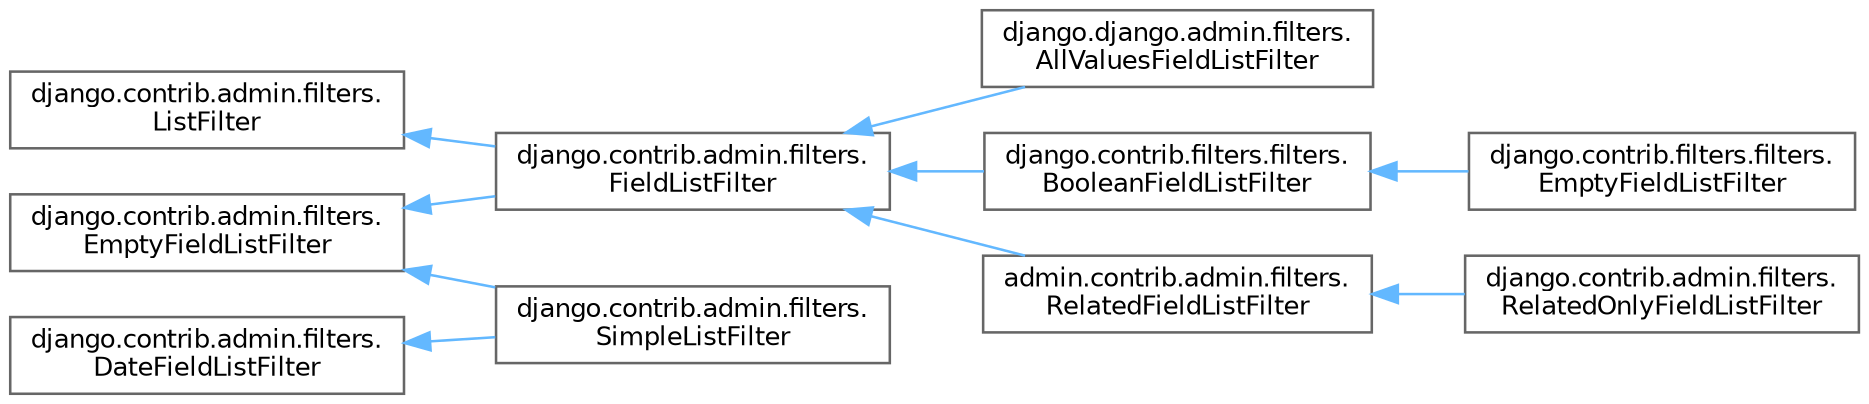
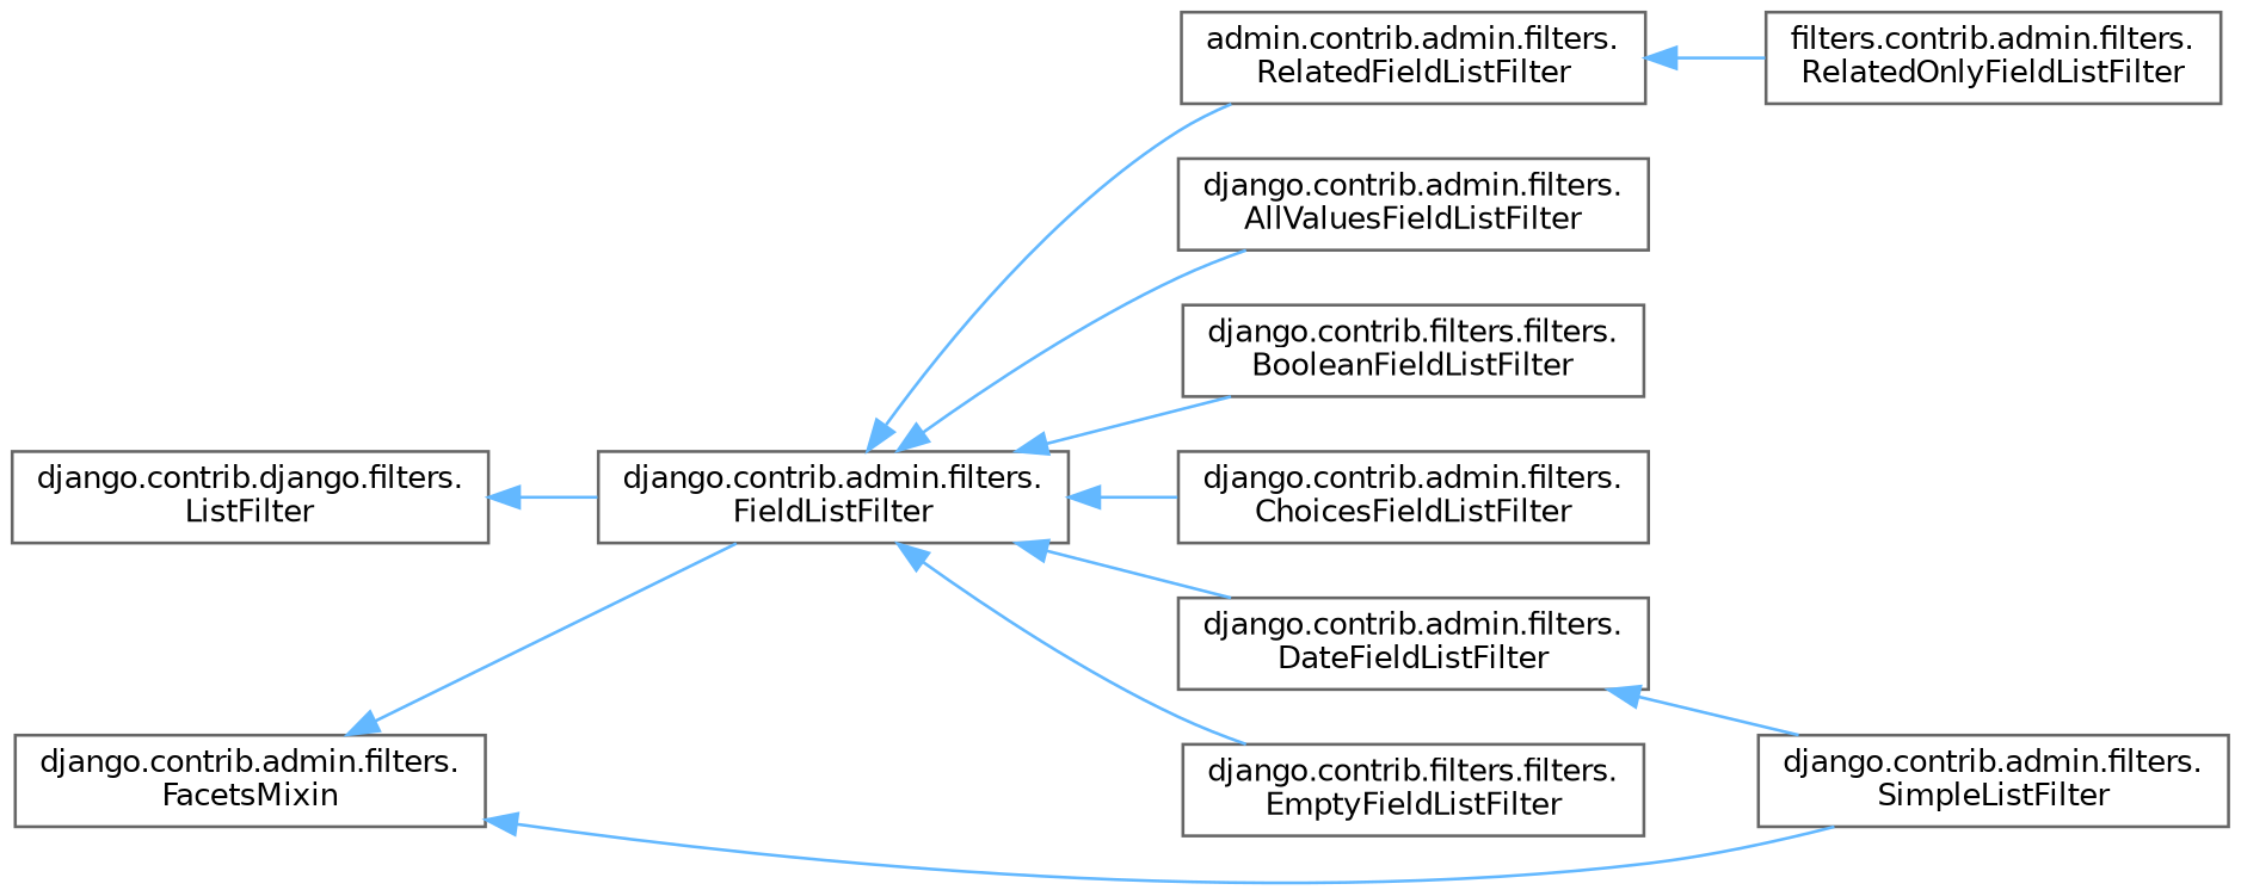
  digraph {
    rankdir=LR
    node [color=grey40 fillcolor=white fontname=Helvetica fontsize=10 shape=box style=filled]
    edge [color=steelblue1 dir=back fontname=Helvetica fontsize=10 labelfontname=Helvetica labelfontsize=10 style=solid]
-   n1 [height=0.2 label="django.contrib.admin.filters.\lEmptyFieldListFilter" width=0.4]
+   n1 [height=0.2 label="django.contrib.admin.filters.\lFacetsMixin" width=0.4]
    n2 [height=0.2 label="django.contrib.admin.filters.\lFieldListFilter" width=0.4]
    n3 [height=0.2 label="django.contrib.admin.filters.\lSimpleListFilter" width=0.4]
-   n4 [height=0.2 label="django.django.admin.filters.\lAllValuesFieldListFilter" width=0.4]
+   n4 [height=0.2 label="django.contrib.admin.filters.\lAllValuesFieldListFilter" width=0.4]
    n5 [height=0.2 label="django.contrib.filters.filters.\lBooleanFieldListFilter" width=0.4]
+   n6 [height=0.2 label="django.contrib.admin.filters.\lChoicesFieldListFilter" width=0.4]
    n7 [height=0.2 label="django.contrib.admin.filters.\lDateFieldListFilter" width=0.4]
    n8 [height=0.2 label="django.contrib.filters.filters.\lEmptyFieldListFilter" width=0.4]
    n9 [height=0.2 label="admin.contrib.admin.filters.\lRelatedFieldListFilter" width=0.4]
-   n10 [height=0.2 label="django.contrib.admin.filters.\lRelatedOnlyFieldListFilter" width=0.4]
-   n11 [height=0.2 label="django.contrib.admin.filters.\lListFilter" width=0.4]
+   n10 [height=0.2 label="filters.contrib.admin.filters.\lRelatedOnlyFieldListFilter" width=0.4]
+   n11 [height=0.2 label="django.contrib.django.filters.\lListFilter" width=0.4]
    n1 -> n2
    n1 -> n3
    n2 -> n4
    n2 -> n5
-   n5 -> n8
+   n2 -> n6
+   n2 -> n7
+   n2 -> n8
    n2 -> n9
    n7 -> n3
    n9 -> n10
    n11 -> n2
  }
